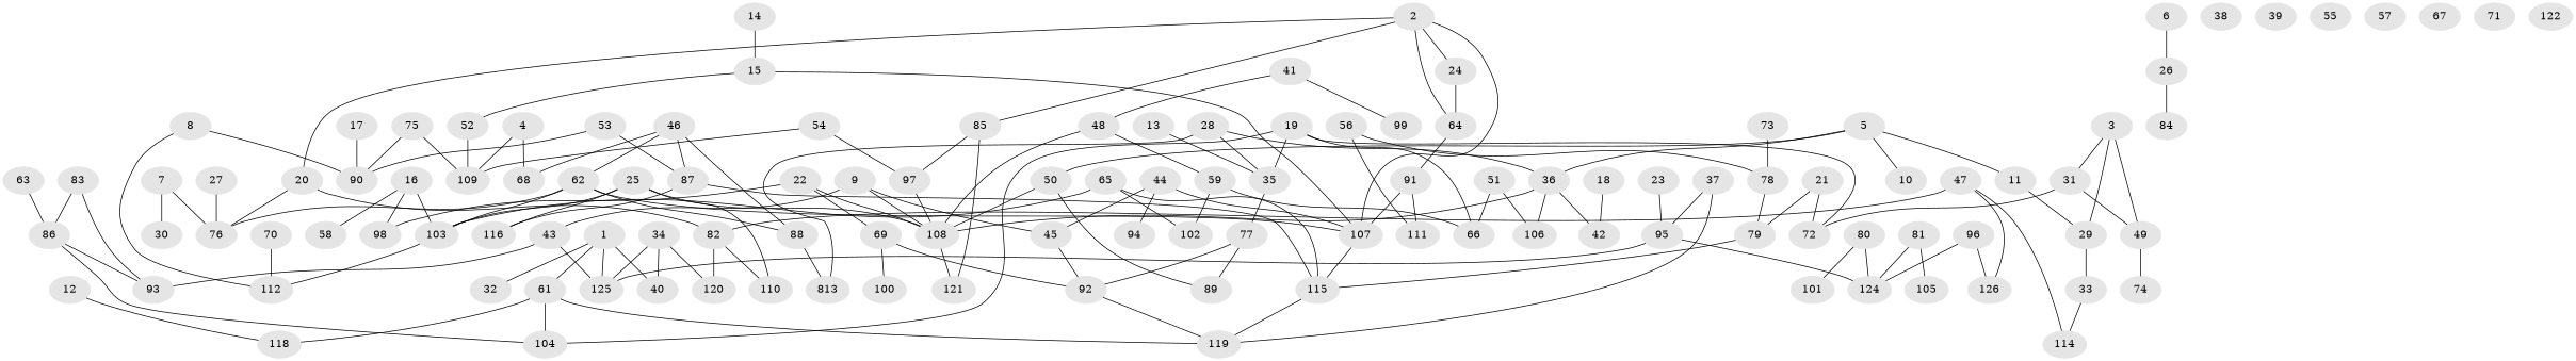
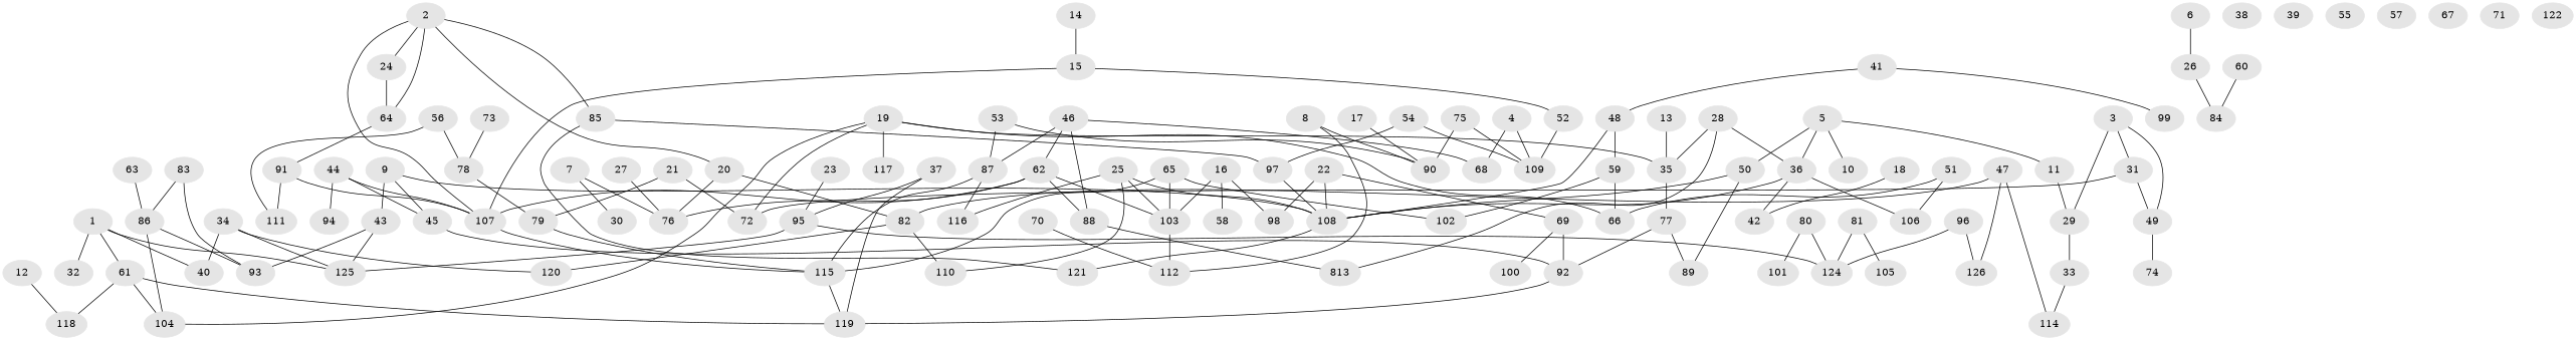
  graph {
    node [color=gray90 style=filled]
    1
    32
    40
    61
    125
    118
    104
    119
    2
    20
    24
    64
    85
    107
    76
    82
    91
    97
    121
    115
    3
    29
    31
    49
    33
    72
    74
    4
    68
    109
    5
    10
    11
    50
    36
    108
    89
    6
    26
    84
    7
    30
    8
    90
    112
    9
    43
    45
    93
    92
    42
    106
    12
    13
    35
    77
    14
    15
    52
    16
    58
    98
    103
    17
    18
    19
    66
+   117
    110
    120
    21
    79
    22
    69
    100
    23
    95
    124
    25
    116
    27
    28
    n83 [label=813]
    114
    34
    37
    38
    39
    41
    48
    99
    59
    44
    94
    46
    62
    87
    88
    47
    126
    102
    51
    53
    54
    55
    56
    78
    111
    57
+   60
    63
    86
    65
    67
    70
    71
    73
    75
    80
    101
    81
    105
    83
    96
    122
    1 -- 32
    1 -- 40
    1 -- 61
    1 -- 125
    61 -- 118
    61 -- 104
    61 -- 119
    2 -- 20
    2 -- 24
    2 -- 64
    2 -- 85
    2 -- 107
    20 -- 76
    20 -- 82
    24 -- 64
    64 -- 91
    85 -- 97
    85 -- 121
    107 -- 115
    82 -- 110
    82 -- 120
    91 -- 107
    91 -- 111
    97 -- 108
    115 -- 119
    3 -- 29
    3 -- 31
    3 -- 49
    29 -- 33
    31 -- 49
    31 -- 72
    49 -- 74
    33 -- 114
    4 -- 68
    4 -- 109
    5 -- 10
    5 -- 11
    5 -- 50
    5 -- 36
    11 -- 29
    50 -- 108
    50 -- 89
    36 -- 108
    36 -- 42
    36 -- 106
    108 -- 121
    6 -- 26
    26 -- 84
    7 -- 76
    7 -- 30
    8 -- 90
    8 -- 112
    9 -- 108
    9 -- 43
    9 -- 45
    43 -- 125
    43 -- 93
    45 -- 92
    92 -- 119
    12 -- 118
    13 -- 35
    35 -- 77
    77 -- 89
    77 -- 92
    14 -- 15
    15 -- 107
    15 -- 52
    52 -- 109
    16 -- 58
    16 -- 98
    16 -- 103
    103 -- 112
    17 -- 90
    18 -- 42
    19 -- 104
    19 -- 72
    19 -- 35
    19 -- 66
+   19 -- 117
    21 -- 72
    21 -- 79
    79 -- 115
    22 -- 108
    22 -- 98
    22 -- 69
    69 -- 92
    69 -- 100
    23 -- 95
    95 -- 125
    95 -- 124
    25 -- 108
    25 -- 103
    25 -- 110
    25 -- 116
    27 -- 76
    28 -- 36
    28 -- 35
    28 -- n83
    34 -- 40
    34 -- 125
    34 -- 120
    37 -- 119
    37 -- 95
    41 -- 48
    41 -- 99
    48 -- 108
    48 -- 59
    59 -- 66
    59 -- 102
    44 -- 107
    44 -- 45
    44 -- 94
    46 -- 68
    46 -- 62
    46 -- 87
    46 -- 88
    62 -- 107
    62 -- 76
    62 -- 103
    62 -- 88
    87 -- 115
    87 -- 116
    88 -- n83
    47 -- 82
    47 -- 114
    47 -- 126
    51 -- 106
    51 -- 66
    53 -- 90
    53 -- 87
    54 -- 97
    54 -- 109
    56 -- 78
    56 -- 111
    78 -- 79
+   60 -- 84
    63 -- 86
    86 -- 104
    86 -- 93
    65 -- 115
    65 -- 103
    65 -- 102
    70 -- 112
    73 -- 78
    75 -- 109
    75 -- 90
    80 -- 124
    80 -- 101
    81 -- 124
    81 -- 105
    83 -- 93
    83 -- 86
    96 -- 124
    96 -- 126
  }
